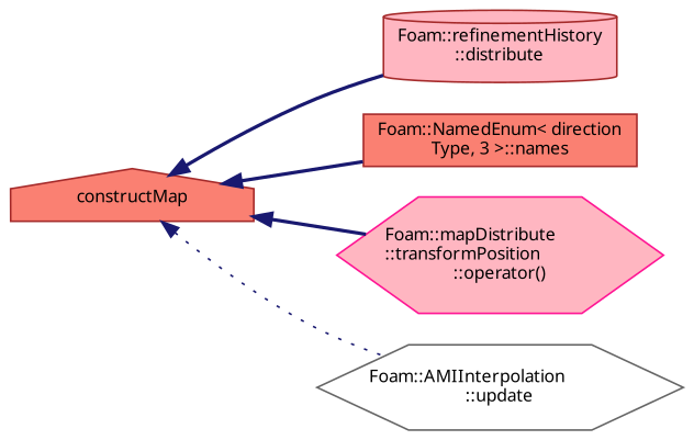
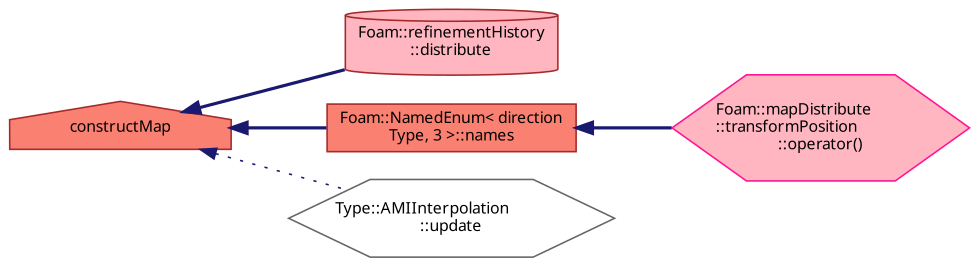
  digraph {
    fontname="Noto Sans"
    rankdir=LR
    node [color=brown fillcolor=salmon fontname="Noto Sans" fontsize=10 shape=hexagon style=filled]
    edge [color=midnightblue dir=back fontname="Noto Sans" fontsize=10 labelfontname=FreeSans labelfontsize=10 style=bold]
    n1 [fontcolor=black height=0.2 label=constructMap shape=house width=0.4]
    n2 [fillcolor=lightpink height=0.2 label="Foam::refinementHistory\l::distribute" shape=cylinder width=0.4]
    n3 [height=0.2 label="Foam::NamedEnum\< direction\lType, 3 \>::names" shape=box width=0.4]
    n4 [color=deeppink fillcolor=lightpink height=0.2 label="Foam::mapDistribute\l::transformPosition\l::operator()" width=0.4]
-   n5 [color=gray40 fillcolor=white height=0.2 label="Foam::AMIInterpolation\l::update" width=0.4]
+   n5 [color=gray40 fillcolor=white height=0.2 label="Type::AMIInterpolation\l::update" width=0.4]
    n1 -> n2
    n1 -> n3
-   n1 -> n4
+   n3 -> n4
    n1 -> n5 [style=dotted]
  }
